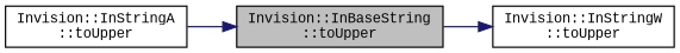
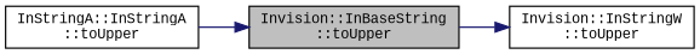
  digraph {
    fontname="Liberation Mono"
    rankdir=RL
    node [color=black fillcolor=white fontname="Liberation Mono" fontsize=10 shape=record style=filled]
    edge [color=midnightblue dir=back fontname="Liberation Mono" fontsize=10 labelfontname=Helvetica labelfontsize=10 style=solid]
    n1 [fillcolor=grey75 fontcolor=black height=0.2 label="Invision::InBaseString\l::toUpper" width=0.4]
-   n2 [height=0.2 label="Invision::InStringA\l::toUpper" width=0.4]
+   n2 [height=0.2 label="InStringA::InStringA\l::toUpper" width=0.4]
    n3 [height=0.2 label="Invision::InStringW\l::toUpper" width=0.4]
    n1 -> n2
    n3 -> n1
  }
